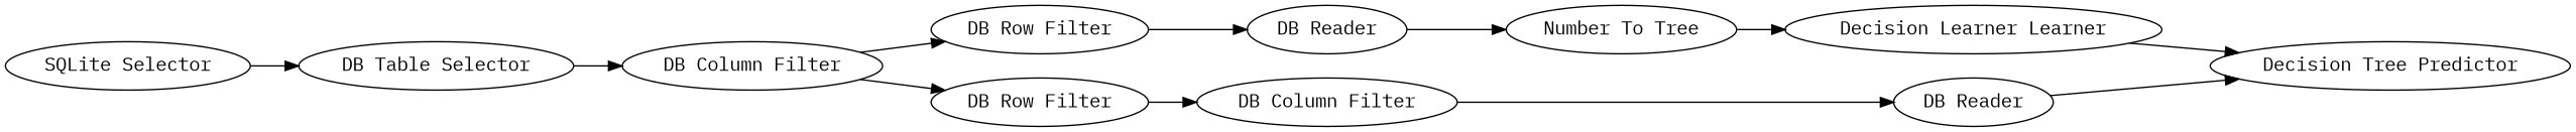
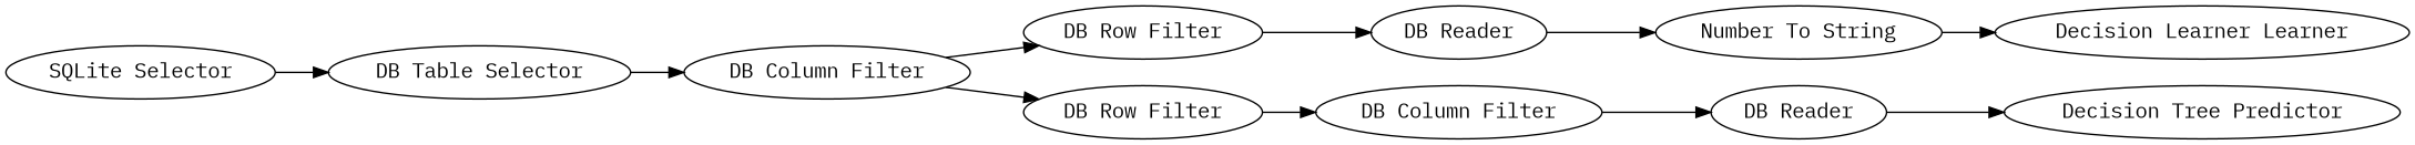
  digraph {
    fontname="IBM Plex Mono"
    rankdir=LR
    node [fontname="IBM Plex Mono"]
    edge [fontname="IBM Plex Mono"]
    n1 [label="SQLite Selector"]
    n2 [label="DB Table Selector"]
    n3 [label="DB Column Filter"]
    n4 [label="DB Row Filter"]
    n5 [label="DB Row Filter"]
    n6 [label="DB Reader"]
    n7 [label="DB Column Filter"]
-   n8 [label="Number To Tree"]
+   n8 [label="Number To String"]
    n9 [label="DB Reader"]
    n10 [label="Decision Tree Predictor"]
    n11 [label="Decision Learner Learner"]
    n1 -> n2
    n2 -> n3
    n3 -> n4
    n3 -> n5
    n4 -> n6
    n5 -> n7
    n6 -> n8
    n7 -> n9
    n8 -> n11
    n9 -> n10
-   n11 -> n10
  }
